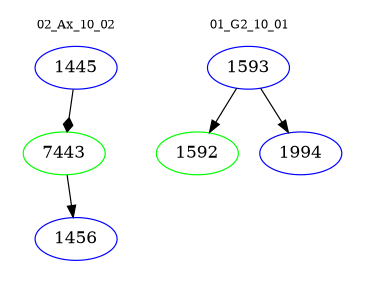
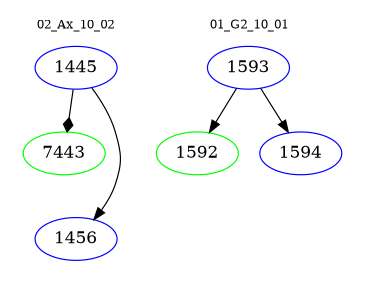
  digraph {
    node [color=blue]
    edge [arrowhead=normal color=black]
    n1 [label=1445]
    n2 [color=green label=7443]
    n3 [label=1456]
    n4 [label=1593]
    n5 [color=green label=1592]
-   n6 [label=1994]
+   n6 [label=1594]
    subgraph cluster_1 {
      color=white
      fontsize=10
      label="02_Ax_10_02"
      n1
      n2
      n3
    }
    subgraph cluster_2 {
      color=white
      fontsize=10
      label="01_G2_10_01"
      n4
      n5
      n6
    }
    n1 -> n2 [arrowhead=diamond]
-   n2 -> n3
+   n1 -> n3
    n4 -> n5
    n4 -> n6
  }
